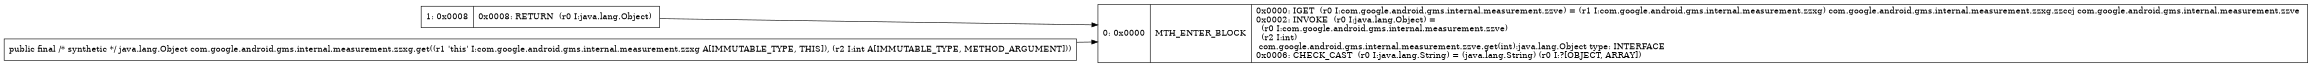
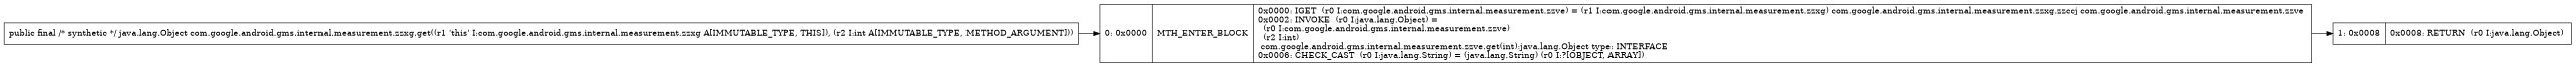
  digraph {
    rankdir=LR
    fontname="DejaVu Serif"
    node [shape=record fontname="DejaVu Serif"]
    edge [fontname="DejaVu Serif"]
    n1 [label="{0\:\ 0x0000|MTH_ENTER_BLOCK\l|0x0000: IGET  (r0 I:com.google.android.gms.internal.measurement.zzve) = (r1 I:com.google.android.gms.internal.measurement.zzxg) com.google.android.gms.internal.measurement.zzxg.zzccj com.google.android.gms.internal.measurement.zzve \l0x0002: INVOKE  (r0 I:java.lang.Object) = \l  (r0 I:com.google.android.gms.internal.measurement.zzve)\l  (r2 I:int)\l com.google.android.gms.internal.measurement.zzve.get(int):java.lang.Object type: INTERFACE \l0x0006: CHECK_CAST  (r0 I:java.lang.String) = (java.lang.String) (r0 I:?[OBJECT, ARRAY]) \l}"]
    n2 [label="{1\:\ 0x0008|0x0008: RETURN  (r0 I:java.lang.Object) \l}"]
    n3 [label="{public final \/* synthetic *\/ java.lang.Object com.google.android.gms.internal.measurement.zzxg.get((r1 'this' I:com.google.android.gms.internal.measurement.zzxg A[IMMUTABLE_TYPE, THIS]), (r2 I:int A[IMMUTABLE_TYPE, METHOD_ARGUMENT])) }"]
-   n2 -> n1
+   n1 -> n2
    n3 -> n1
  }
